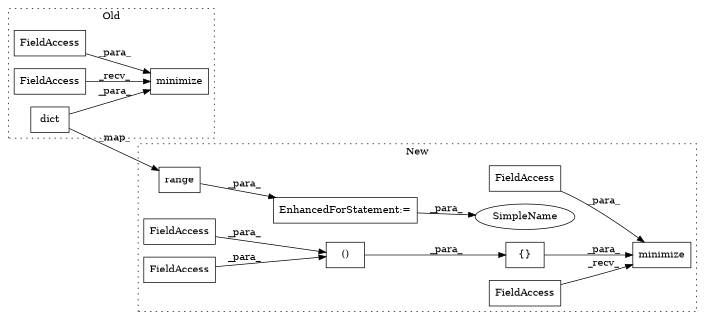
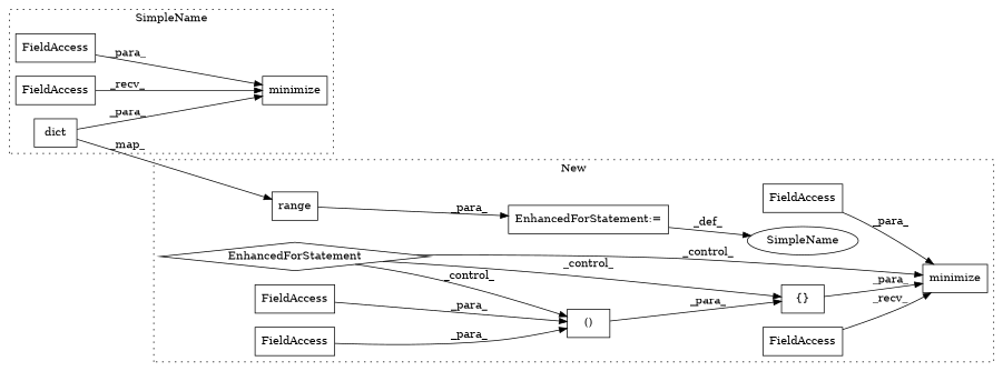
  digraph {
    rankdir=LR
    node [a=22 l=5 s=4879 shape=box]
    n1 [a=32 l="9,1" label=minimize s="4524,4597"]
    n2 [label=FieldAccess s=4551]
    n3 [a=32 l="5,1" label=dict s="4577,4596"]
    n4 [l=3 label=FieldAccess s=4520]
    n5 [a=32 l="9,1" label=minimize s="4835,4916"]
    n6 [l=17 label=FieldAccess s=4844]
    n7 [a=106 l=35 label="()"]
    n8 [a=32 l="6,1" label=range s="4796,4816"]
    n9 [a=4 l="8,2" label="{}" s="4871,4914"]
+   n10 [a=70 l="53,2" label=EnhancedForStatement s="4735,4817" shape=diamond]
    n11 [label=FieldAccess]
    n12 [label=FieldAccess s=4902]
    n13 [l=7 label=FieldAccess s=4827]
    n14 [a=42 l=1 label=SimpleName s=4792 shape=ellipse]
    n15 [a=7 l="53,2" label="EnhancedForStatement:=" s="4735,4817"]
    subgraph cluster_1 {
-     label=Old
+     label=SimpleName
      style=dotted
      n1
      n2
      n3
      n4
    }
    subgraph cluster_2 {
      label=New
      style=dotted
      n5
      n6
      n7
      n8
      n9
+     n10
      n11
      n12
      n13
      n14
      n15
    }
    n2 -> n1 [label=_para_]
    n3 -> n1 [label=_para_]
    n3 -> n8 [label=_map_]
    n4 -> n1 [label=_recv_]
    n6 -> n5 [label=_para_]
    n7 -> n9 [label=_para_]
    n8 -> n15 [label=_para_]
    n9 -> n5 [label=_para_]
+   n10 -> n5 [label=_control_]
+   n10 -> n7 [label=_control_]
+   n10 -> n9 [label=_control_]
    n11 -> n7 [label=_para_]
    n12 -> n7 [label=_para_]
    n13 -> n5 [label=_recv_]
-   n15 -> n14 [label=_para_]
+   n15 -> n14 [label=_def_]
  }
